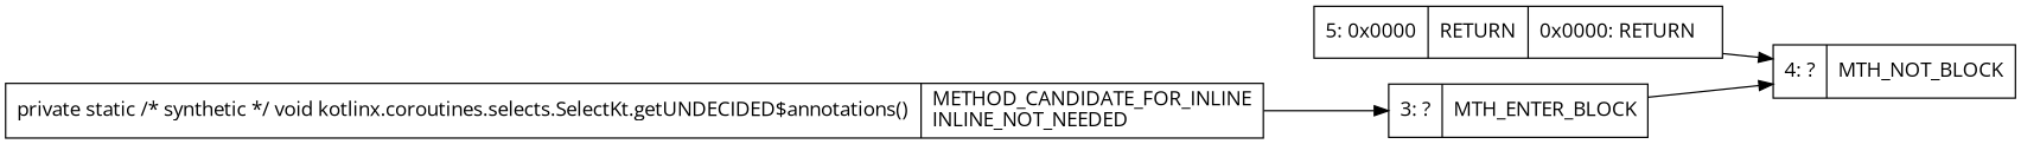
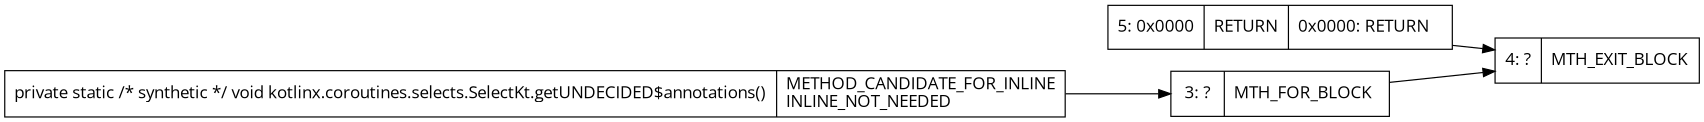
  digraph {
    fontname="Open Sans"
    rankdir=LR
    node [fontname="Open Sans" shape=record]
    edge [fontname="Open Sans"]
-   n1 [label="{3\:\ ?|MTH_ENTER_BLOCK\l}"]
-   n2 [label="{4\:\ ?|MTH_NOT_BLOCK\l}"]
+   n1 [label="{3\:\ ?|MTH_FOR_BLOCK\l}"]
+   n2 [label="{4\:\ ?|MTH_EXIT_BLOCK\l}"]
    n3 [label="{5\:\ 0x0000|RETURN\l|0x0000: RETURN   \l}"]
    n4 [label="{private static \/* synthetic *\/ void kotlinx.coroutines.selects.SelectKt.getUNDECIDED$annotations()  | METHOD_CANDIDATE_FOR_INLINE\lINLINE_NOT_NEEDED\l}"]
    n1 -> n2
    n3 -> n2
    n4 -> n1
  }
